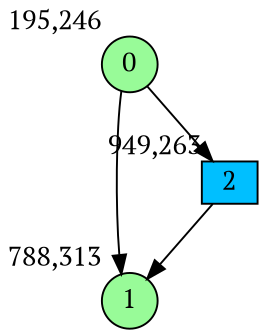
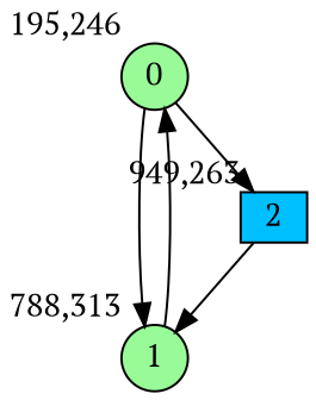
  digraph {
    bgcolor=white
    fontname="PT Serif"
    node [fillcolor=palegreen fixedsize=true fontname="PT Serif" shape=circle style=filled]
    edge [fontname="PT Serif"]
    0 [height=0.3 width=0.4 xlabel="195,246"]
    1 [height=0.3 width=0.4 xlabel="788,313"]
    2 [fillcolor=deepskyblue height=0.3 shape=box width=0.4 xlabel="949,263"]
    0 -> 1
    0 -> 2
+   1 -> 0
    2 -> 1
  }
